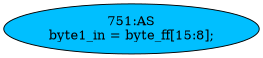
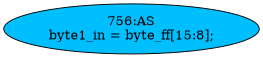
  strict digraph {
    rankdir=LR
-   n1 [ast="<pyverilog.vparser.ast.Assign object at 0x7f01261e39d0>" def_var="['byte1_in']" fillcolor=deepskyblue label="751:AS\nbyte1_in = byte_ff[15:8];" statements="[]" style=filled typ=Assign use_var="['byte_ff']"]
+   n1 [ast="<pyverilog.vparser.ast.Assign object at 0x7f01261e39d0>" def_var="['byte1_in']" fillcolor=deepskyblue label="756:AS\nbyte1_in = byte_ff[15:8];" statements="[]" style=filled typ=Assign use_var="['byte_ff']"]
  }
